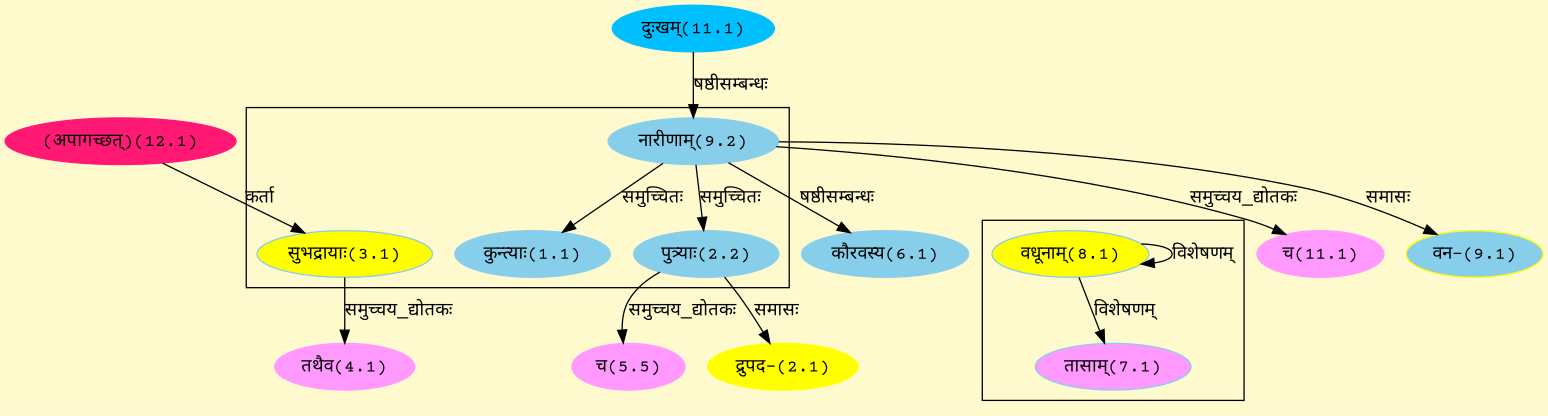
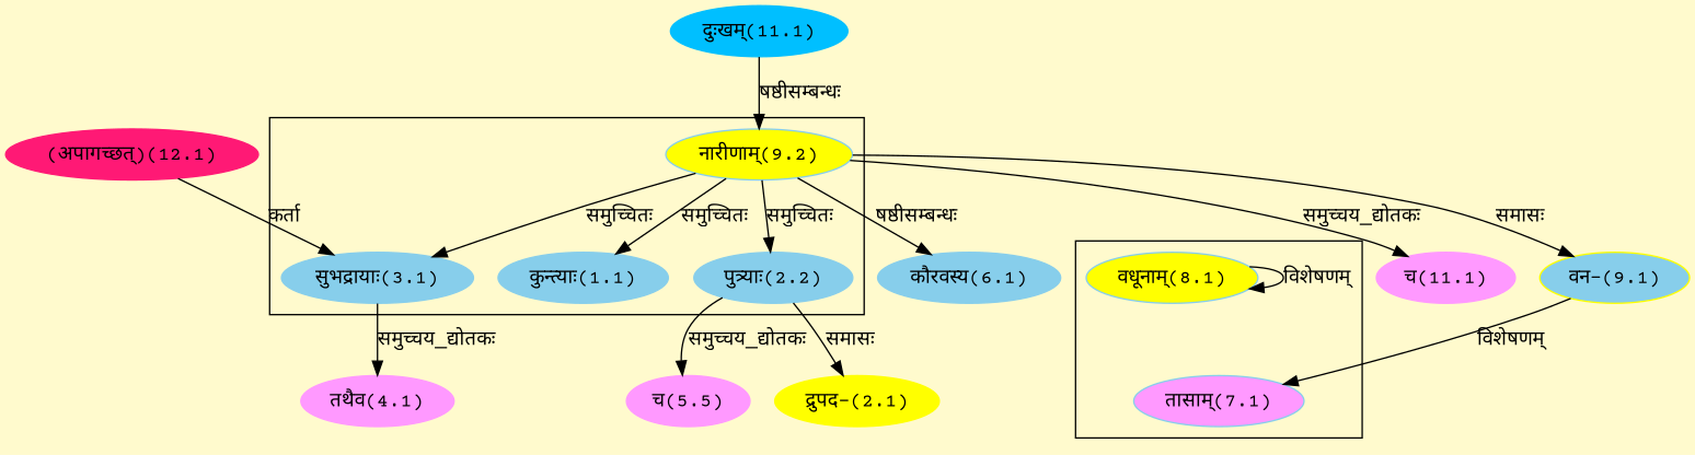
  digraph {
    bgcolor=lemonchiffon1
    compound=true
    fontname="Courier Prime"
    rankdir=BT
    node [color="#87CEEB" fontname="Courier Prime" style=filled]
    edge [dir=back fontname="Courier Prime"]
    n1 [label="कुन्त्याः(1.1)"]
-   n2 [label="नारीणाम्(9.2)"]
+   n2 [label="नारीणाम्(9.2)" fillcolor="#FFFF00"]
    n3 [label="पुत्र्याः(2.2)"]
-   n4 [label="सुभद्रायाः(3.1)" fillcolor="#FFFF00"]
+   n4 [label="सुभद्रायाः(3.1)"]
    n5 [fillcolor="#FF99FF" label="तासाम्(7.1)"]
    n6 [fillcolor="#FFFF00" label="वधूनाम्(8.1)"]
    n7 [color="#00BFFF" label="दुःखम्(11.1)"]
    n8 [color="#FF1975" label="(अपागच्छत्)(12.1)"]
    n9 [color="#FFFF00" label="द्रुपद-(2.1)"]
    n10 [color="#FF99FF" label="तथैव(4.1)"]
    n11 [color="#FF99FF" label="च(5.5)"]
    n12 [label="कौरवस्य(6.1)"]
    n13 [color="#FFFF00" fillcolor="#87CEEB" label="वन-(9.1)"]
    n14 [color="#FF99FF" label="च(11.1)"]
    subgraph cluster_1 {
      n1
      n2
      n3
      n4
    }
    subgraph cluster_2 {
      n5
      n6
    }
    n1 -> n2 [label="समुच्चितः"]
    n2 -> n7 [label="षष्ठीसम्बन्धः"]
    n3 -> n2 [label="समुच्चितः"]
+   n4 -> n2 [label="समुच्चितः"]
    n4 -> n8 [label="कर्ता"]
-   n5 -> n6 [label="विशेषणम्"]
+   n5 -> n13 [label="विशेषणम्"]
    n6 -> n6 [label="विशेषणम्"]
    n9 -> n3 [label="समासः"]
    n10 -> n4 [label="समुच्चय_द्योतकः"]
    n11 -> n3 [label="समुच्चय_द्योतकः"]
    n12 -> n2 [label="षष्ठीसम्बन्धः"]
    n13 -> n2 [label="समासः"]
    n14 -> n2 [label="समुच्चय_द्योतकः"]
  }
